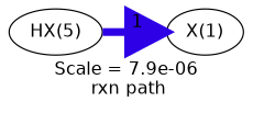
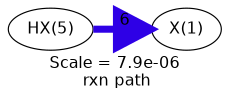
  digraph {
    fontname=Helvetica
    label="Scale = 7.9e-06\l rxn path"
    rankdir=LR
    node [fontname=Helvetica]
    n1 [label="HX(5)"]
    n2 [label="X(1)"]
-   n1 -> n2 [arrowsize=3 color="0.7, 1.5, 0.9" fontname=Helvetica label=" 1" style="setlinewidth(6)"]
+   n1 -> n2 [arrowsize=3 color="0.7, 1.5, 0.9" fontname=Helvetica label=" 6" style="setlinewidth(6)"]
  }
